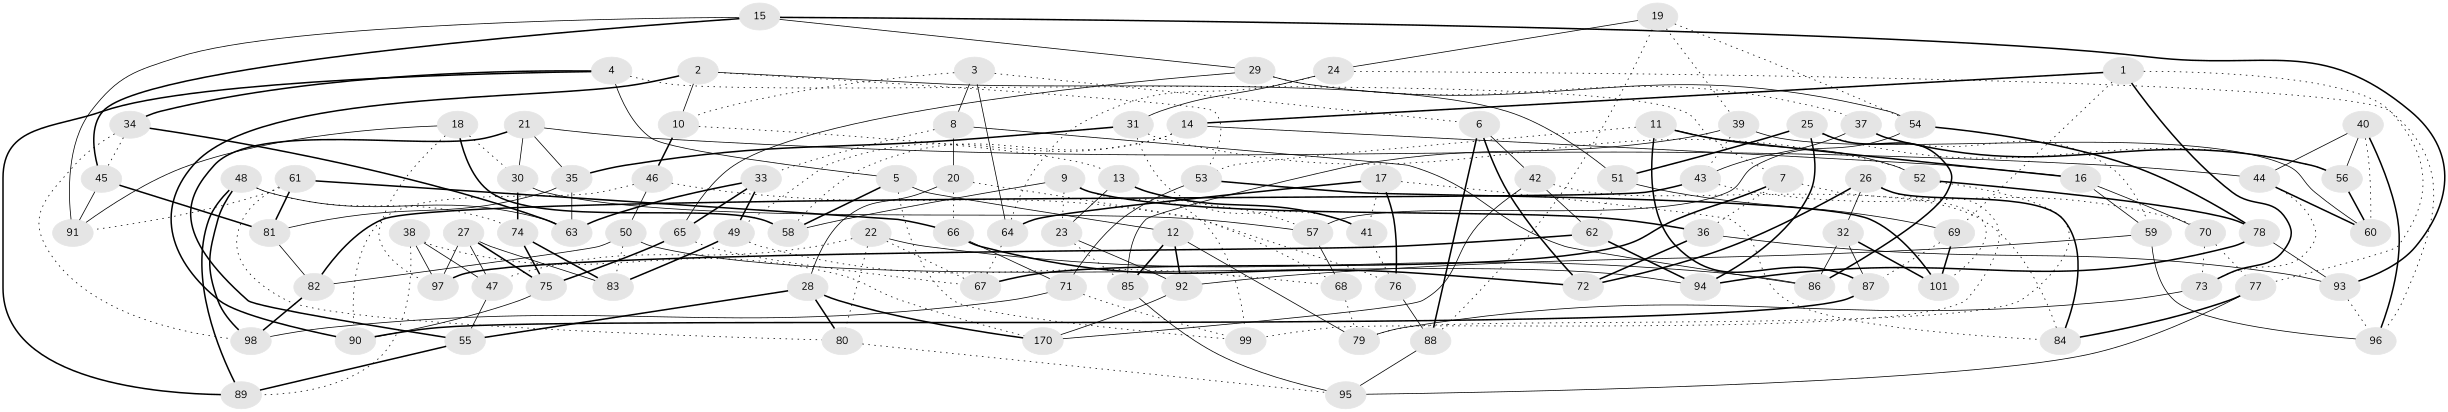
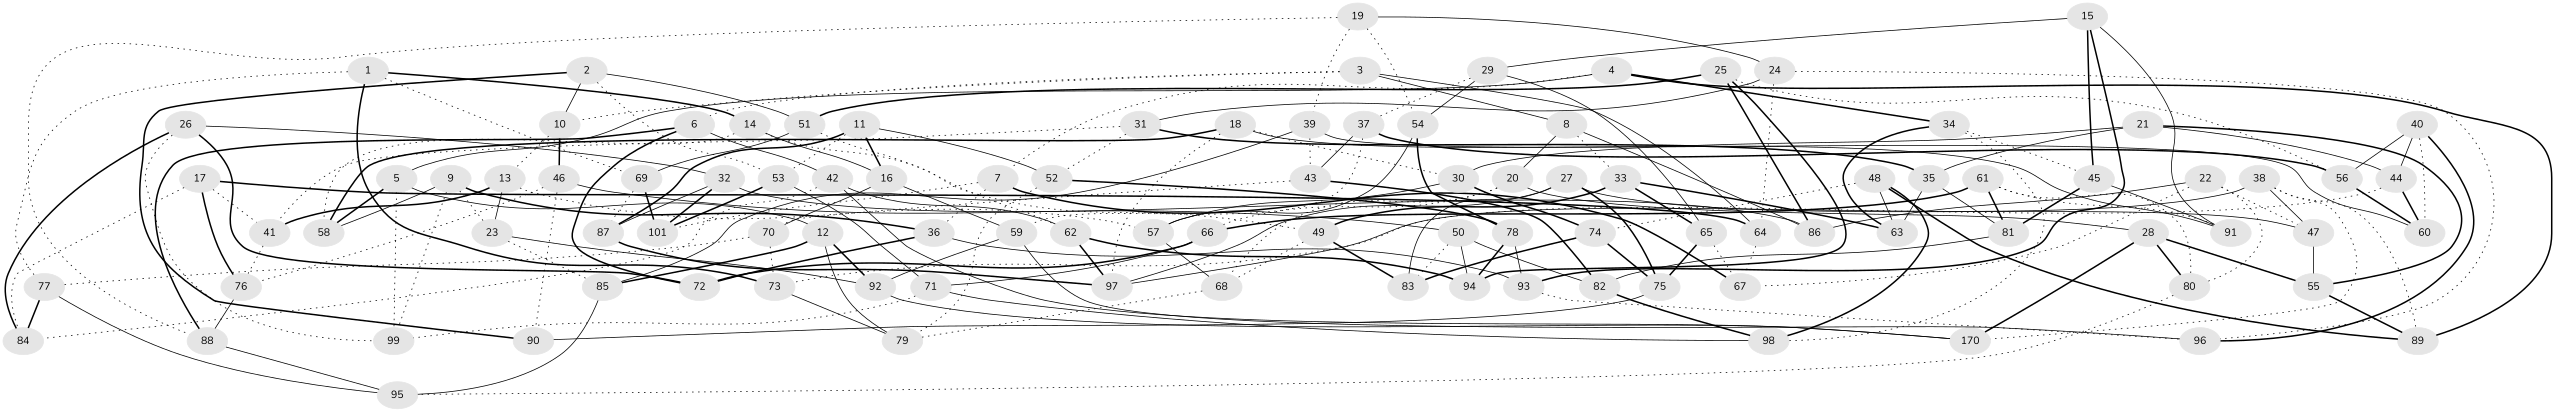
  graph {
    fontname=Nunito
    node [color=gray90 fontname=Nunito style=filled]
    edge [fontname=Nunito style=solid]
    1
    14
    69
    73
    77
    58
    16
    49
    101
    87
    79
    84
    95
    2
    10
    51
    53
    90
    13
    46
    62
    71
    3
    6
    8
    64
    42
    72
    88
    20
    33
    86
    67
    4
    5
    7
    34
    89
    12
    99
    36
    45
    63
    98
    85
    92
    n47 [label=170]
    93
    28
    66
    68
    65
    9
    23
    41
    57
    76
    50
    11
    52
    59
    70
    78
    83
    15
    29
    91
    54
    37
    81
    96
    17
    18
    30
    97
    74
    19
    24
    39
    31
    43
    60
    55
    80
    21
    35
    44
    22
    47
    25
    56
    94
    26
    32
    27
    75
    82
    38
    40
    48
    61
    1 -- 14 [style=bold]
    1 -- 69 [style=dotted]
    1 -- 73 [style=bold]
    1 -- 77 [style=dotted]
    14 -- 58 [style=dotted]
    14 -- 16
    14 -- 49 [style=dotted]
    69 -- 101 [style=bold]
    69 -- 87 [style=dotted]
    73 -- 79
    77 -- 84 [style=bold]
    77 -- 95
    16 -- 59
    16 -- 70
    49 -- 68 [style=dotted]
    49 -- 83 [style=bold]
-   87 -- 90 [style=bold]
+   87 -- 97 [style=bold]
    2 -- 10
    2 -- 51
    2 -- 53 [style=dotted]
    2 -- 90 [style=bold]
    10 -- 13 [style=dotted]
    10 -- 46 [style=bold]
    51 -- 69
    51 -- 62 [style=dotted]
    53 -- 101 [style=bold]
    53 -- 71
    13 -- 23
    13 -- 41 [style=bold]
    13 -- 57 [style=dotted]
    46 -- 90 [style=dotted]
    46 -- 76 [style=dotted]
    46 -- 50
    62 -- 97 [style=bold]
    62 -- 94 [style=bold]
    71 -- 99 [style=dotted]
    71 -- 98
    3 -- 10 [style=dotted]
    3 -- 6 [style=dotted]
    3 -- 8
    3 -- 64
    6 -- 42
    6 -- 72 [style=bold]
    6 -- 88 [style=bold]
    8 -- 20
    8 -- 33 [style=dotted]
    8 -- 86
    64 -- 67 [style=dotted]
    42 -- 84 [style=dotted]
    42 -- 62
    42 -- n47
    88 -- 95
    20 -- 28
    20 -- 66 [style=dotted]
    20 -- 68 [style=dotted]
    33 -- 49 [style=bold]
    33 -- 63 [style=bold]
    33 -- 65 [style=bold]
    4 -- 5
    4 -- 7 [style=dotted]
    4 -- 34 [style=bold]
    4 -- 89 [style=bold]
    5 -- 58 [style=bold]
    5 -- 12
    5 -- 99 [style=dotted]
    7 -- 101 [style=dotted]
    7 -- 67 [style=bold]
    7 -- 36 [style=dotted]
    34 -- 45 [style=dotted]
    34 -- 63 [style=bold]
    34 -- 98 [style=dotted]
    12 -- 79
    12 -- 85 [style=bold]
    12 -- 92 [style=bold]
    36 -- 72 [style=bold]
    36 -- 93
    45 -- 91
    45 -- 81 [style=bold]
    85 -- 95
    92 -- n47
    93 -- 96 [style=dotted]
    28 -- n47 [style=bold]
    28 -- 55 [style=bold]
    28 -- 80 [style=bold]
    66 -- 71
    66 -- 72 [style=bold]
    68 -- 79 [style=dotted]
    65 -- 67 [style=dotted]
    65 -- 75 [style=bold]
    9 -- 58
    9 -- 99 [style=dotted]
    9 -- 36 [style=bold]
    9 -- 23 [style=dotted]
    23 -- 85 [style=dotted]
    23 -- 92
    41 -- 76 [style=dotted]
    57 -- 68
    76 -- 88
    50 -- 83 [style=dotted]
    50 -- 94
    50 -- 82
    11 -- 16 [style=bold]
    11 -- 87 [style=bold]
    11 -- 53 [style=dotted]
    11 -- 52
    52 -- 79 [style=dotted]
    52 -- 78 [style=bold]
    59 -- 92
    59 -- 96
    70 -- 73 [style=dotted]
    70 -- 77 [style=dotted]
    78 -- 93
    78 -- 94 [style=bold]
    15 -- 45 [style=bold]
    15 -- 93 [style=bold]
    15 -- 29
    15 -- 91
    29 -- 65
    29 -- 54
    29 -- 37 [style=dotted]
    54 -- 57
    54 -- 78 [style=bold]
    37 -- 59 [style=dotted]
    37 -- 43
    37 -- 56 [style=bold]
    81 -- 82
    17 -- 84 [style=dotted]
    17 -- 64 [style=bold]
    17 -- 41 [style=dotted]
    17 -- 76 [style=bold]
    18 -- 58 [style=bold]
    18 -- 91
    18 -- 30 [style=dotted]
    18 -- 97 [style=dotted]
    30 -- 57
    30 -- 74 [style=bold]
    74 -- 83 [style=bold]
    74 -- 75 [style=bold]
    19 -- 88 [style=dotted]
    19 -- 54 [style=dotted]
    19 -- 24
    19 -- 39 [style=dotted]
    24 -- 64 [style=dotted]
    24 -- 96 [style=dotted]
    24 -- 31
    39 -- 85
    39 -- 43 [style=dotted]
    39 -- 60
    31 -- 41 [style=dotted]
    31 -- 52 [style=dotted]
    31 -- 35 [style=bold]
    43 -- 70 [style=dotted]
    43 -- 82 [style=bold]
    55 -- 89 [style=bold]
    80 -- 95 [style=dotted]
    21 -- 30
    21 -- 55 [style=bold]
    21 -- 35
    21 -- 44
    35 -- 63
    35 -- 81
    44 -- 73 [style=dotted]
    44 -- 60 [style=bold]
    22 -- 86
    22 -- 67 [style=dotted]
    22 -- 80 [style=dotted]
    22 -- 47 [style=dotted]
    47 -- 55
    25 -- 51 [style=bold]
    25 -- 86 [style=bold]
    25 -- 56 [style=dotted]
    25 -- 94 [style=bold]
    56 -- 60 [style=bold]
    26 -- 84 [style=bold]
    26 -- 72 [style=bold]
    26 -- 99 [style=dotted]
    26 -- 32
    32 -- 101 [style=bold]
    32 -- 87
    32 -- 86
    27 -- 83
    27 -- 97
    27 -- 47
    27 -- 75 [style=bold]
    75 -- 90
    82 -- 98 [style=bold]
    38 -- 89 [style=dotted]
    38 -- n47 [style=dotted]
    38 -- 97
    38 -- 47
    40 -- 96 [style=bold]
    40 -- 60 [style=dotted]
    40 -- 44
    40 -- 56
    48 -- 89 [style=bold]
    48 -- 63
    48 -- 98 [style=bold]
    48 -- 74 [style=dotted]
    61 -- 66 [style=bold]
    61 -- 91 [style=dotted]
    61 -- 81 [style=bold]
    61 -- 80 [style=dotted]
  }
